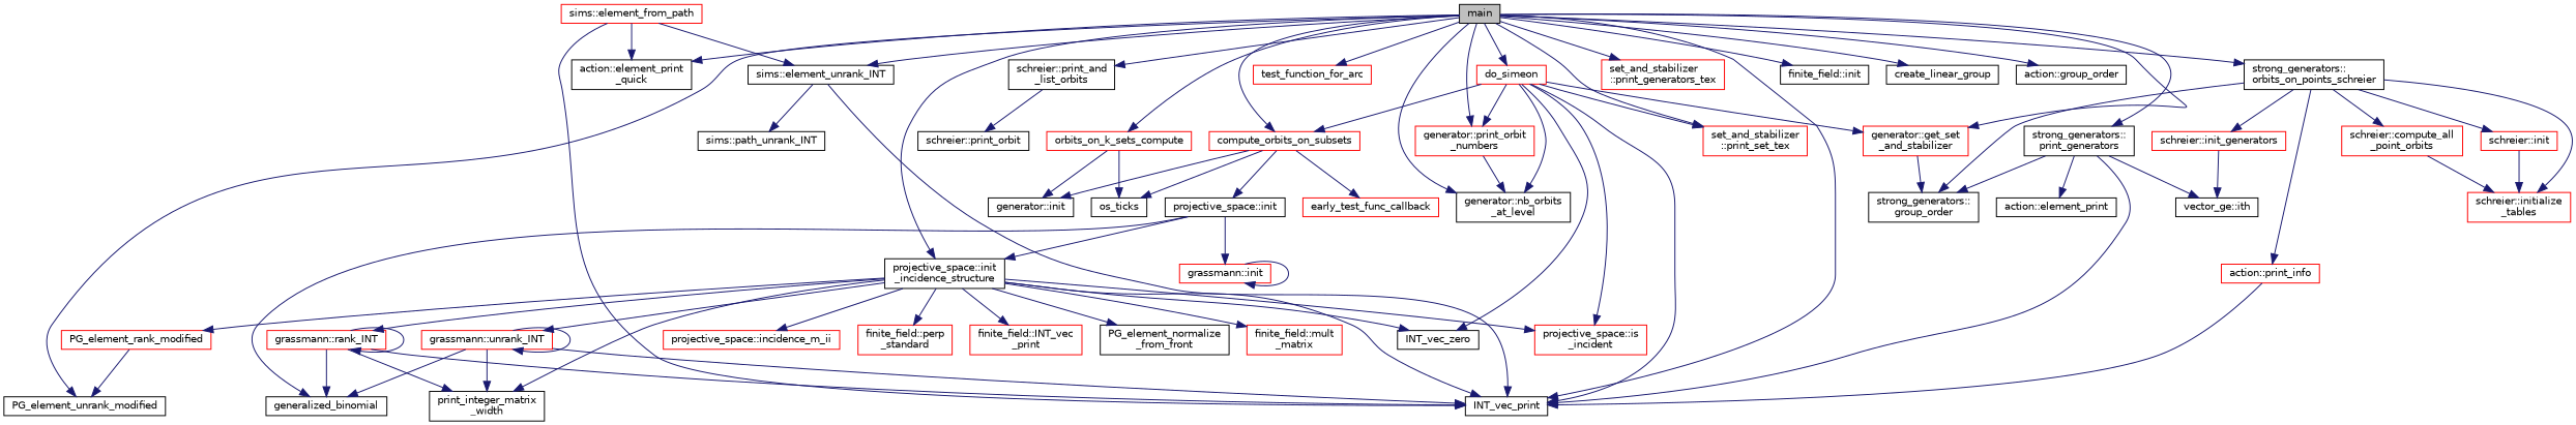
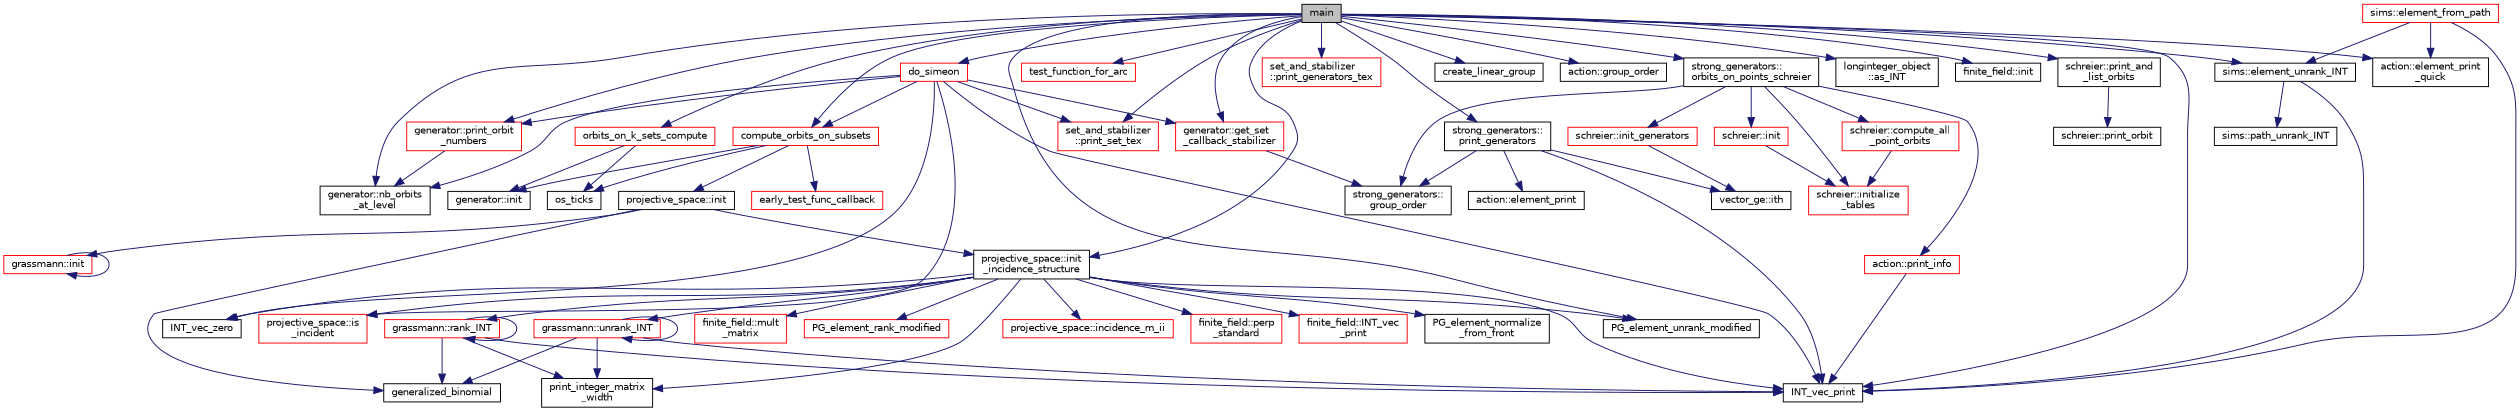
  digraph {
    rankdir=TB
    node [color=black fillcolor=white fontname=Helvetica fontsize=10 shape=record style=filled]
    edge [color=midnightblue fontname=Helvetica fontsize=10 labelfontname=Helvetica labelfontsize=10 style=solid]
    n1 [fillcolor=grey75 fontcolor=black height=0.2 label=main width=0.4]
    n2 [height=0.2 label="finite_field::init" width=0.4]
    n3 [height=0.2 label=create_linear_group width=0.4]
    n4 [height=0.2 label="action::group_order" width=0.4]
+   n5 [height=0.2 label="longinteger_object\l::as_INT" width=0.4]
    n6 [height=0.2 label="sims::element_unrank_INT" width=0.4]
    n7 [height=0.2 label=INT_vec_print width=0.4]
    n8 [height=0.2 label="action::element_print\l_quick" width=0.4]
    n9 [height=0.2 label=PG_element_unrank_modified width=0.4]
    n10 [height=0.2 label="strong_generators::\lprint_generators" width=0.4]
    n11 [height=0.2 label="strong_generators::\lorbits_on_points_schreier" width=0.4]
    n12 [height=0.2 label="schreier::print_and\l_list_orbits" width=0.4]
    n13 [height=0.2 label="projective_space::init\l_incidence_structure" width=0.4]
    n14 [color=red height=0.2 label=compute_orbits_on_subsets width=0.4]
    n15 [color=red height=0.2 label=test_function_for_arc width=0.4]
    n16 [color=red height=0.2 label=orbits_on_k_sets_compute width=0.4]
    n17 [color=red height=0.2 label="generator::print_orbit\l_numbers" width=0.4]
    n18 [height=0.2 label="generator::nb_orbits\l_at_level" width=0.4]
-   n19 [color=red height=0.2 label="generator::get_set\l_and_stabilizer" width=0.4]
+   n19 [color=red height=0.2 label="generator::get_set\l_callback_stabilizer" width=0.4]
    n20 [color=red height=0.2 label="set_and_stabilizer\l::print_set_tex" width=0.4]
    n21 [color=red height=0.2 label="set_and_stabilizer\l::print_generators_tex" width=0.4]
    n22 [color=red height=0.2 label=do_simeon width=0.4]
    n23 [height=0.2 label="sims::path_unrank_INT" width=0.4]
    n24 [height=0.2 label="strong_generators::\lgroup_order" width=0.4]
    n25 [height=0.2 label="action::element_print" width=0.4]
    n26 [height=0.2 label="vector_ge::ith" width=0.4]
    n27 [color=red height=0.2 label="action::print_info" width=0.4]
    n28 [color=red height=0.2 label="schreier::init" width=0.4]
    n29 [color=red height=0.2 label="schreier::initialize\l_tables" width=0.4]
    n30 [color=red height=0.2 label="schreier::init_generators" width=0.4]
    n31 [color=red height=0.2 label="schreier::compute_all\l_point_orbits" width=0.4]
    n32 [height=0.2 label="schreier::print_orbit" width=0.4]
    n33 [height=0.2 label="projective_space::init" width=0.4]
    n34 [color=red height=0.2 label="grassmann::init" width=0.4]
    n35 [height=0.2 label=generalized_binomial width=0.4]
    n36 [height=0.2 label=INT_vec_zero width=0.4]
    n37 [color=red height=0.2 label="finite_field::INT_vec\l_print" width=0.4]
    n38 [height=0.2 label="PG_element_normalize\l_from_front" width=0.4]
    n39 [color=red height=0.2 label="grassmann::unrank_INT" width=0.4]
    n40 [height=0.2 label="print_integer_matrix\l_width" width=0.4]
    n41 [color=red height=0.2 label="grassmann::rank_INT" width=0.4]
    n42 [color=red height=0.2 label="finite_field::mult\l_matrix" width=0.4]
    n43 [color=red height=0.2 label=PG_element_rank_modified width=0.4]
    n44 [color=red height=0.2 label="projective_space::incidence_m_ii" width=0.4]
    n45 [color=red height=0.2 label="finite_field::perp\l_standard" width=0.4]
    n46 [color=red height=0.2 label="projective_space::is\l_incident" width=0.4]
    n47 [height=0.2 label=os_ticks width=0.4]
    n48 [height=0.2 label="generator::init" width=0.4]
    n49 [color=red height=0.2 label=early_test_func_callback width=0.4]
    n50 [color=red height=0.2 label="sims::element_from_path" width=0.4]
    n1 -> n2
    n1 -> n3
    n1 -> n4
+   n1 -> n5
    n1 -> n6
    n1 -> n7
    n1 -> n8
    n1 -> n9
    n1 -> n10
    n1 -> n11
    n1 -> n12
    n1 -> n13
    n1 -> n14
    n1 -> n15
    n1 -> n16
    n1 -> n17
    n1 -> n18
    n1 -> n19
    n1 -> n20
    n1 -> n21
    n1 -> n22
    n6 -> n7
    n6 -> n23
    n10 -> n7
    n10 -> n24
    n10 -> n25
    n10 -> n26
    n11 -> n24
    n11 -> n27
    n11 -> n28
    n11 -> n29
    n11 -> n30
    n11 -> n31
    n12 -> n32
    n13 -> n7
-   n43 -> n9
+   n13 -> n9
    n13 -> n36
    n13 -> n37
    n13 -> n38
    n13 -> n39
    n13 -> n40
    n13 -> n41
    n13 -> n42
    n13 -> n43
    n13 -> n44
    n13 -> n45
    n13 -> n46
    n14 -> n33
    n14 -> n47
    n14 -> n48
    n14 -> n49
    n16 -> n47
    n16 -> n48
    n17 -> n18
    n19 -> n24
    n22 -> n7
    n22 -> n14
    n22 -> n17
    n22 -> n18
    n22 -> n19
    n22 -> n20
    n22 -> n36
    n22 -> n46
    n27 -> n7
    n28 -> n29
    n30 -> n26
    n31 -> n29
    n33 -> n13
    n33 -> n34
    n33 -> n35
    n34 -> n34
    n39 -> n7
    n39 -> n35
    n39 -> n39
    n39 -> n40
    n41 -> n7
    n41 -> n35
    n41 -> n40
    n41 -> n41
    n50 -> n6
    n50 -> n7
    n50 -> n8
  }
